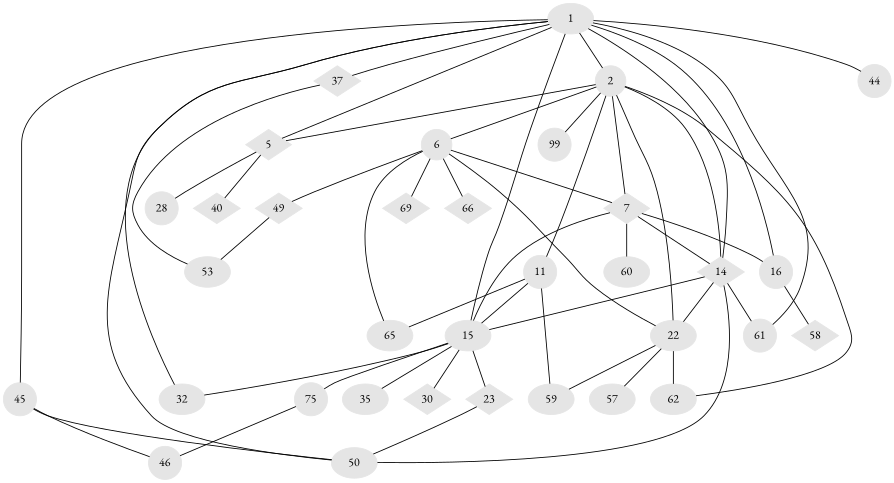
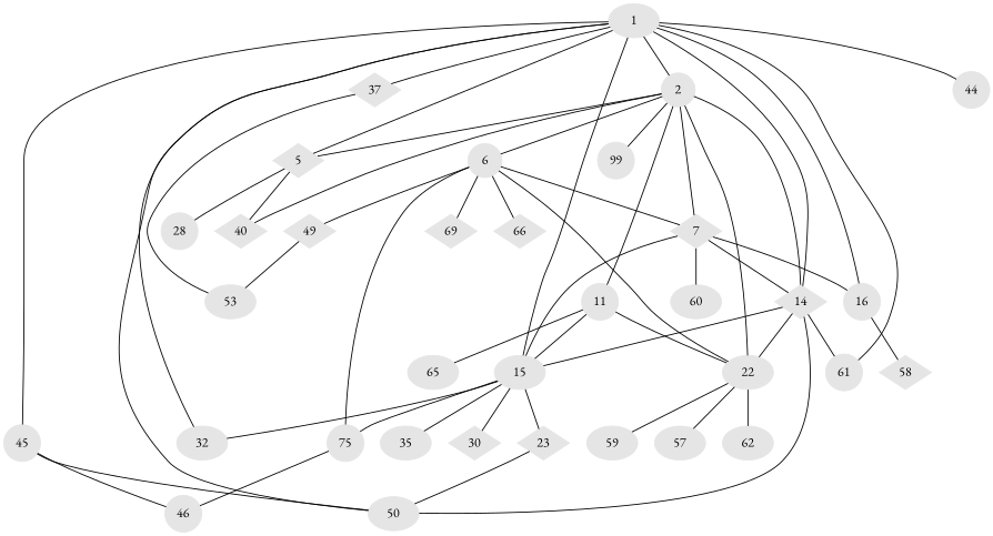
  graph {
    fontname="EB Garamond"
    node [color=gray90 fontname="EB Garamond" shape=ellipse style=filled]
    edge [fontname="EB Garamond"]
    1 [super="+51+10"]
    2 [shape=circle super="+17+3"]
    5 [shape=diamond super="+27+41"]
    14 [shape=diamond super="+24+47"]
    15 [super="+21+42+19"]
    16 [shape=circle]
    32
    37 [shape=diamond]
    44 [shape=circle]
    45 [shape=circle super="+63"]
    50
    61 [shape=circle]
    6 [shape=circle super="+8+18"]
    7 [shape=diamond super="+9"]
    11 [shape=circle super="+34+43+36"]
    22 [super="+29+31"]
    n17 [label=99 shape=circle super="+52"]
    62
    28 [shape=circle]
    40 [shape=diamond]
    n21 [label=75 shape=circle]
    49 [shape=diamond]
    66 [shape=diamond]
    69 [shape=diamond]
    23 [shape=diamond super="+33"]
    30 [shape=diamond]
    35 [super="+56"]
    58 [shape=diamond]
    53
    46 [shape=circle]
    60
    65
    57
    59
    1 -- 2 [weight=2]
    1 -- 5
    1 -- 14
    1 -- 15
    1 -- 16
    1 -- 32
    1 -- 37
    1 -- 44
    1 -- 45
    1 -- 50
    1 -- 61
    2 -- 5
    2 -- 14
    2 -- 6
    2 -- 7 [weight=3]
    2 -- 11
    2 -- 22 [weight=2]
    2 -- n17
-   2 -- 62
+   2 -- 40
    5 -- 28
    5 -- 40
    14 -- 15
    14 -- 50
    14 -- 61
    14 -- 22 [weight=2]
    15 -- 32
    15 -- n21
    15 -- 23
    15 -- 30
    15 -- 35 [weight=2]
    16 -- 58
    37 -- 53
    45 -- 50
    45 -- 46
    6 -- 7
    6 -- 22
-   6 -- 65
+   6 -- n21
    6 -- 49
    6 -- 66
    6 -- 69
    7 -- 14
    7 -- 15
    7 -- 16
    7 -- 60
    11 -- 15 [weight=2]
-   11 -- 59
+   11 -- 22
    11 -- 65
    22 -- 62
    22 -- 57
    22 -- 59
    n21 -- 46
    49 -- 53
    23 -- 50
  }
